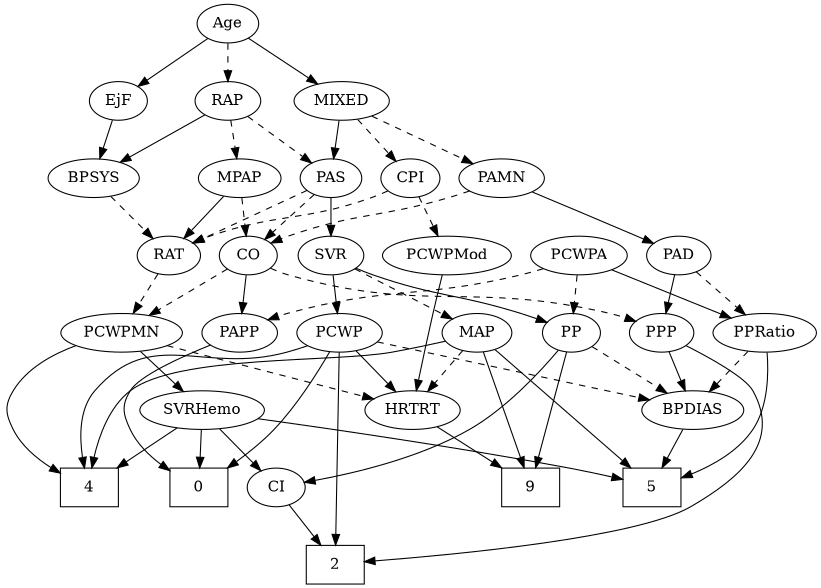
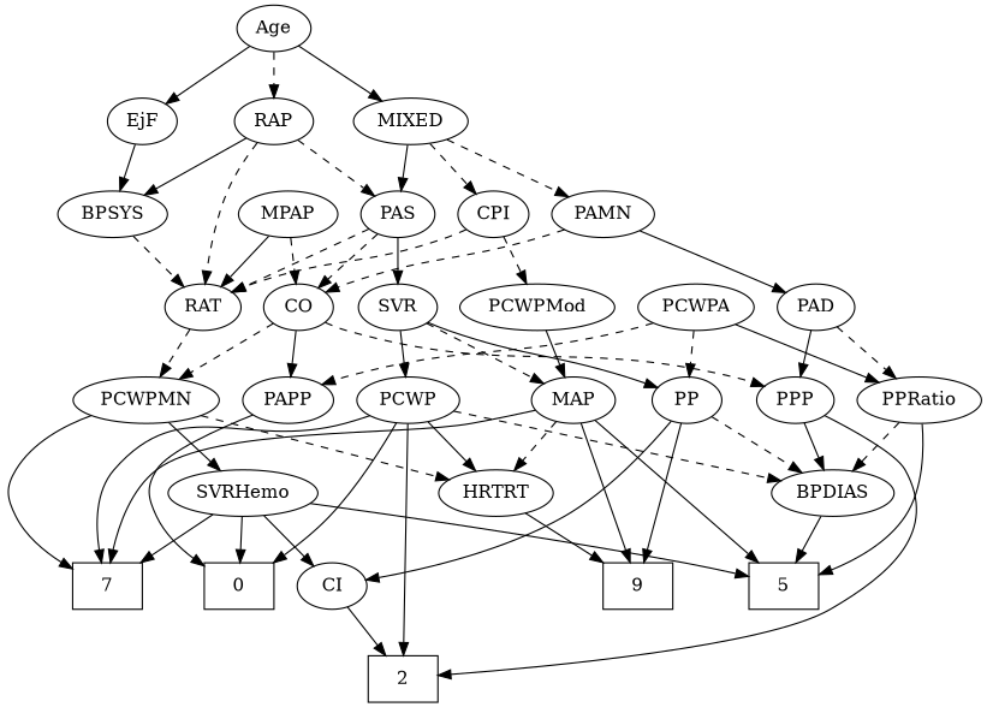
  strict digraph {
    edge [style=solid]
    n1 [height=0.5 label=0 shape=box width=0.75]
    2 [height=0.5 shape=box width=0.75]
    n3 [height=0.5 label=9 shape=box width=0.75]
-   4 [height=0.5 shape=box width=0.75]
+   4 [height=0.5 shape=box width=0.75 label=7]
    5 [height=0.5 shape=box width=0.75]
    Age [height=0.5 width=0.75]
    EjF [height=0.5 width=0.75]
    RAP [height=0.5 width=0.77632]
    MIXED [height=0.5 width=1.1193]
    BPSYS [height=0.5 width=1.0471]
    MPAP [height=0.5 width=0.97491]
    PAS [height=0.5 width=0.75]
    PAMN [height=0.5 width=1.011]
    CPI [height=0.5 width=0.75]
    RAT [height=0.5 width=0.75827]
    CO [height=0.5 width=0.75]
    SVR [height=0.5 width=0.77632]
    PAD [height=0.5 width=0.79437]
    PCWPMod [height=0.5 width=1.4443]
    PPP [height=0.5 width=0.75]
    PCWPMN [height=0.5 width=1.3902]
    PAPP [height=0.5 width=0.88464]
    PPRatio [height=0.5 width=1.1013]
    PCWPA [height=0.5 width=1.1555]
    PP [height=0.5 width=0.75]
    MAP [height=0.5 width=0.84854]
    PCWP [height=0.5 width=0.97491]
    BPDIAS [height=0.5 width=1.1735]
    HRTRT [height=0.5 width=1.1013]
    SVRHemo [height=0.5 width=1.3902]
    CI [height=0.5 width=0.75]
    Age -> EjF
    Age -> RAP [style=dashed]
    Age -> MIXED
    EjF -> BPSYS
    RAP -> BPSYS
-   RAP -> MPAP [style=dashed]
+   RAP -> RAT [style=dashed]
    RAP -> PAS [style=dashed]
    MIXED -> PAS
    MIXED -> PAMN [style=dashed]
    MIXED -> CPI [style=dashed]
    BPSYS -> RAT [style=dashed]
    MPAP -> RAT
    MPAP -> CO [style=dashed]
    PAS -> RAT [style=dashed]
    PAS -> CO [style=dashed]
    PAS -> SVR
    PAMN -> CO [style=dashed]
    PAMN -> PAD
    CPI -> RAT [style=dashed]
    CPI -> PCWPMod [style=dashed]
    RAT -> PCWPMN [style=dashed]
    CO -> PPP [style=dashed]
    CO -> PCWPMN [style=dashed]
    CO -> PAPP
    SVR -> PP
    SVR -> MAP [style=dashed]
    SVR -> PCWP
    PAD -> PPP
    PAD -> PPRatio [style=dashed]
-   PCWPMod -> HRTRT
+   PCWPMod -> MAP
    PPP -> 2
    PPP -> BPDIAS
    PCWPMN -> 4
    PCWPMN -> HRTRT [style=dashed]
    PCWPMN -> SVRHemo
    PAPP -> n1
    PPRatio -> 5
    PPRatio -> BPDIAS [style=dashed]
    PCWPA -> PAPP [style=dashed]
    PCWPA -> PPRatio
    PCWPA -> PP [style=dashed]
    PP -> n3
    PP -> BPDIAS [style=dashed]
    PP -> CI
    MAP -> n3
    MAP -> 4
    MAP -> 5
    MAP -> HRTRT [style=dashed]
    PCWP -> n1
    PCWP -> 2
    PCWP -> 4
    PCWP -> BPDIAS [style=dashed]
    PCWP -> HRTRT
    BPDIAS -> 5
    HRTRT -> n3
    SVRHemo -> n1
    SVRHemo -> 4
    SVRHemo -> 5
    SVRHemo -> CI
    CI -> 2
  }
